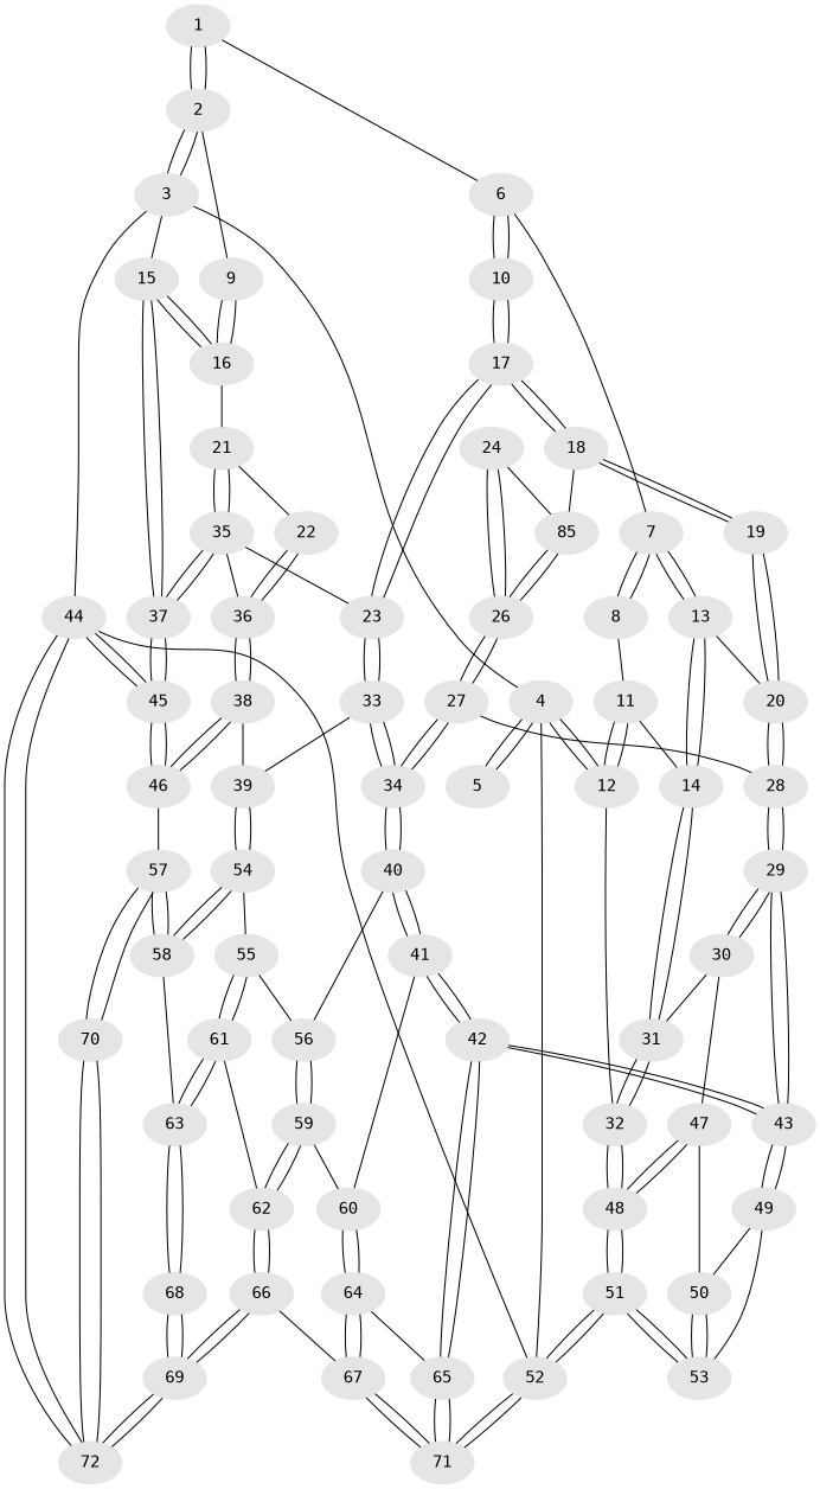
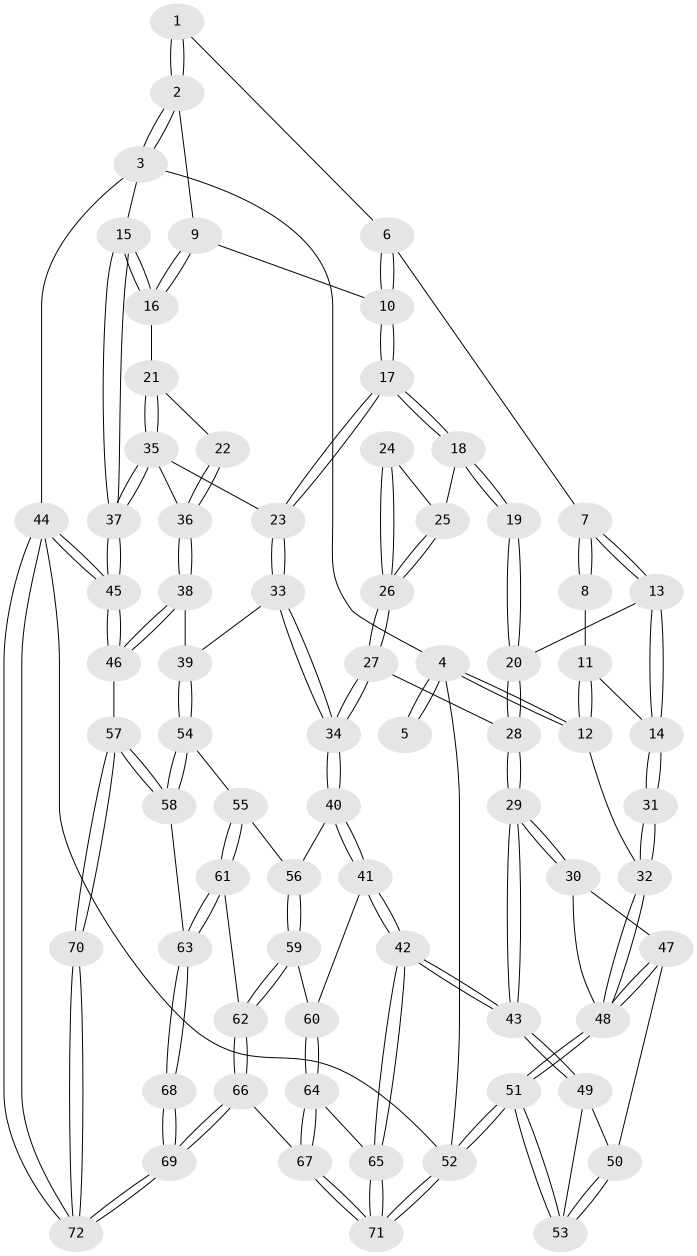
  graph {
    fontname="DejaVu Sans Mono"
    node [color=gray90 fontname="DejaVu Sans Mono" style=filled]
    edge [fontname="DejaVu Sans Mono"]
    1
    2
    6
    3
    9
    7
    10
    4
    15
    44
    16
    5
    12
    52
    37
    45
    72
    32
    71
    8
    11
    13
    17
    14
    20
    21
    18
    23
    31
    48
    28
    22
    35
    19
-   25 [label=85]
+   25
    33
    26
    29
    36
    38
    34
    39
    24
    27
    40
    30
    43
    47
    49
    50
    51
    54
    41
    56
    46
    57
    55
    58
    42
    60
    59
    65
    64
    53
    70
    61
    63
    62
    68
    66
    67
    69
    1 -- 2
    1 -- 2
    1 -- 6
    2 -- 3
    2 -- 3
    2 -- 9
    6 -- 7
    6 -- 10
    6 -- 10
    3 -- 4
    3 -- 15
    3 -- 44
+   9 -- 10
    9 -- 16
    9 -- 16
    7 -- 8
    7 -- 8
    7 -- 13
    7 -- 13
    10 -- 17
    10 -- 17
    4 -- 5
    4 -- 5
    4 -- 12
    4 -- 12
    4 -- 52
    15 -- 16
    15 -- 16
    15 -- 37
    15 -- 37
    44 -- 52
    44 -- 45
    44 -- 45
    44 -- 72
    44 -- 72
    16 -- 21
    12 -- 32
    52 -- 71
    52 -- 71
    37 -- 45
    37 -- 45
    45 -- 46
    45 -- 46
    32 -- 48
    32 -- 48
    8 -- 11
    11 -- 12
    11 -- 12
    11 -- 14
    13 -- 14
    13 -- 14
    13 -- 20
    17 -- 18
    17 -- 18
    17 -- 23
    17 -- 23
    14 -- 31
    14 -- 31
    20 -- 28
    20 -- 28
    21 -- 22
    21 -- 35
    21 -- 35
    18 -- 19
    18 -- 19
    18 -- 25
    23 -- 33
    23 -- 33
    31 -- 32
    31 -- 32
    48 -- 51
    48 -- 51
    28 -- 29
    28 -- 29
    22 -- 36
    22 -- 36
    35 -- 37
    35 -- 37
    35 -- 23
    35 -- 36
    19 -- 20
    19 -- 20
    25 -- 26
    25 -- 26
    33 -- 34
    33 -- 34
    33 -- 39
    26 -- 27
    26 -- 27
    29 -- 30
    29 -- 30
    29 -- 43
    29 -- 43
    36 -- 38
    36 -- 38
    38 -- 39
    38 -- 46
    38 -- 46
    34 -- 40
    34 -- 40
    39 -- 54
    39 -- 54
    24 -- 25
    24 -- 26
    24 -- 26
    27 -- 28
    27 -- 34
    27 -- 34
    40 -- 41
    40 -- 41
    40 -- 56
-   30 -- 31
+   30 -- 48
    30 -- 47
    43 -- 49
    43 -- 49
    47 -- 48
    47 -- 48
    47 -- 50
    49 -- 50
    49 -- 53
    50 -- 53
    50 -- 53
    51 -- 52
    51 -- 52
    51 -- 53
    51 -- 53
    54 -- 55
    54 -- 58
    54 -- 58
    41 -- 42
    41 -- 42
    41 -- 60
    56 -- 59
    56 -- 59
    46 -- 57
    57 -- 58
    57 -- 58
    57 -- 70
    57 -- 70
    55 -- 56
    55 -- 61
    55 -- 61
    58 -- 63
    42 -- 43
    42 -- 43
    42 -- 65
    42 -- 65
    60 -- 64
    60 -- 64
    59 -- 60
    59 -- 62
    59 -- 62
    65 -- 71
    65 -- 71
    64 -- 65
    64 -- 67
    64 -- 67
    70 -- 72
    70 -- 72
    61 -- 63
    61 -- 63
    61 -- 62
    63 -- 68
    63 -- 68
    62 -- 66
    62 -- 66
    68 -- 69
    68 -- 69
    66 -- 67
    66 -- 69
    66 -- 69
    67 -- 71
    67 -- 71
    69 -- 72
    69 -- 72
  }
